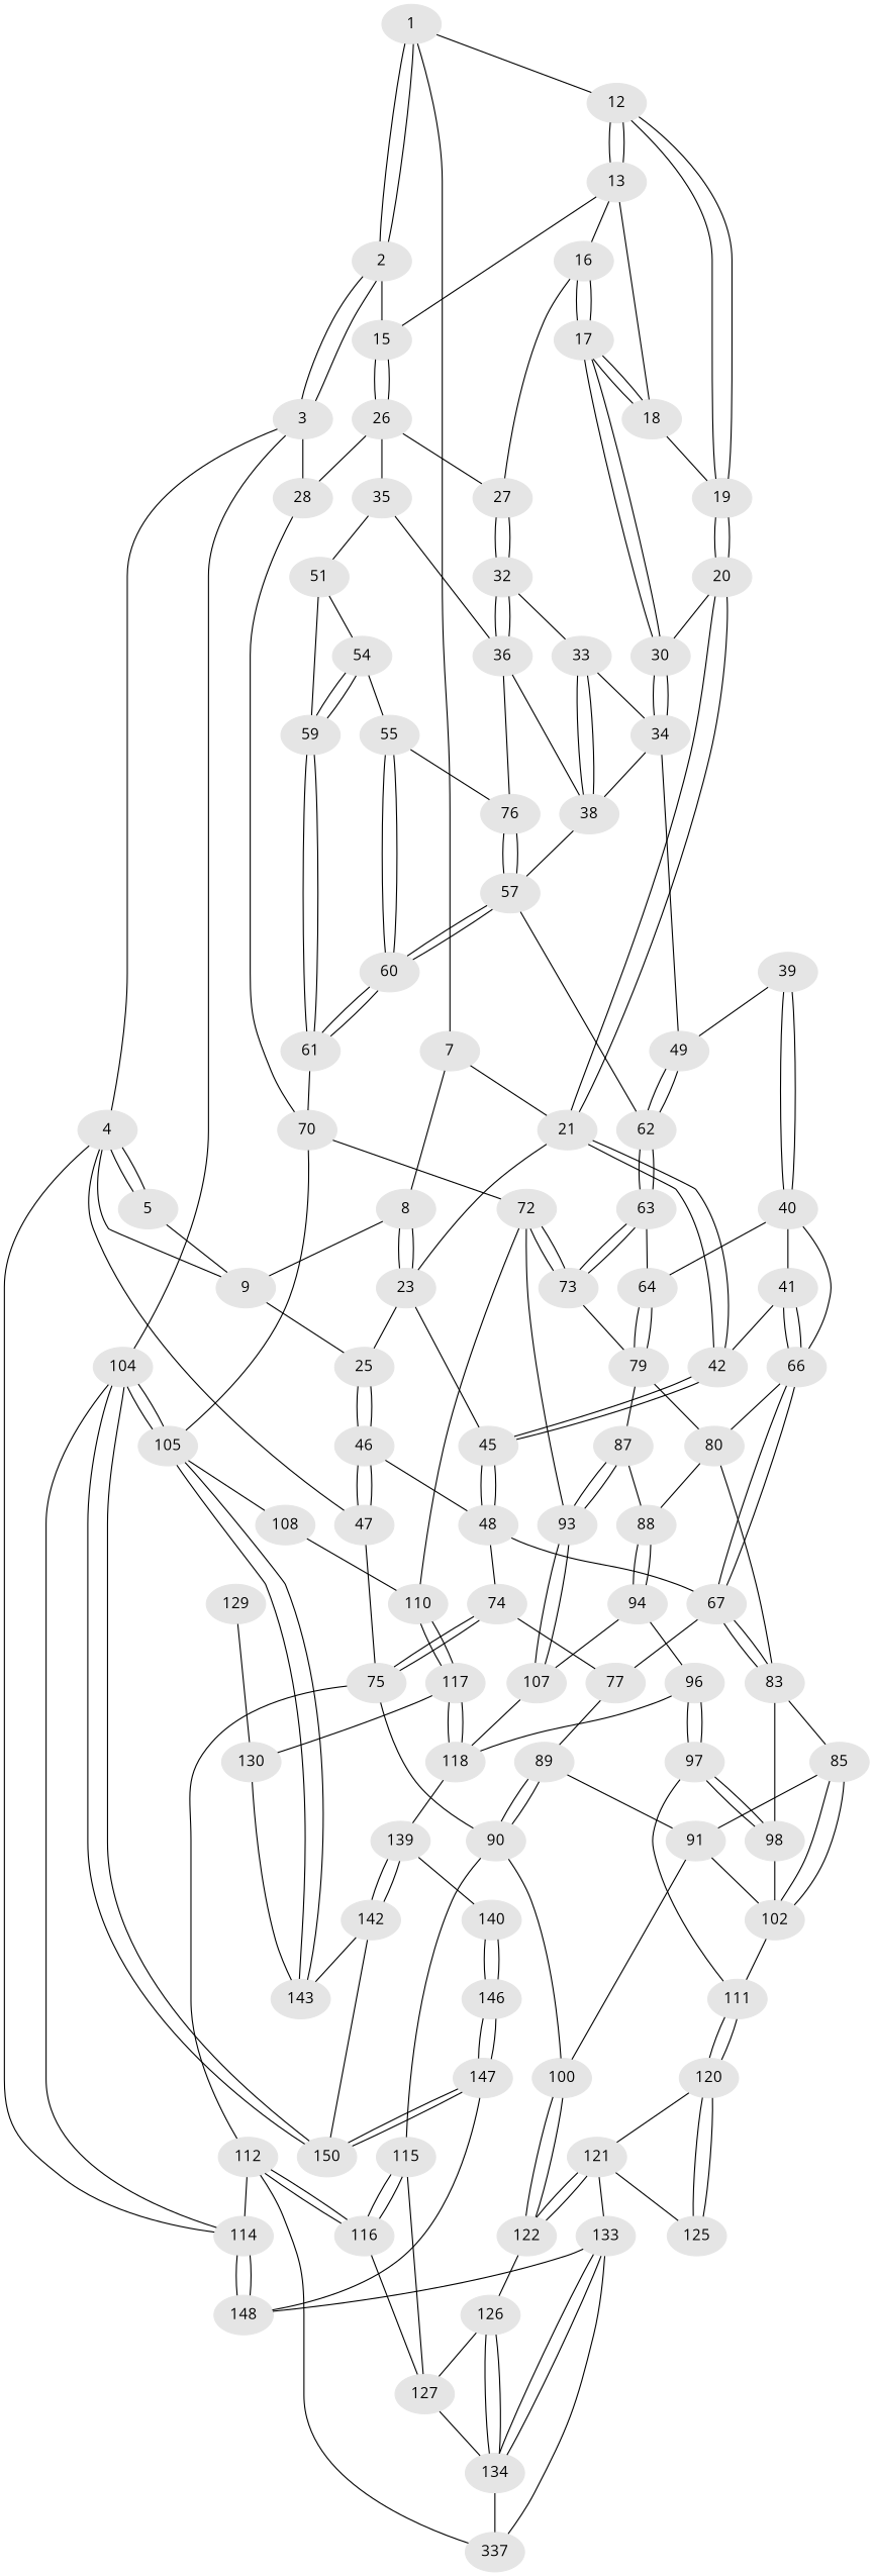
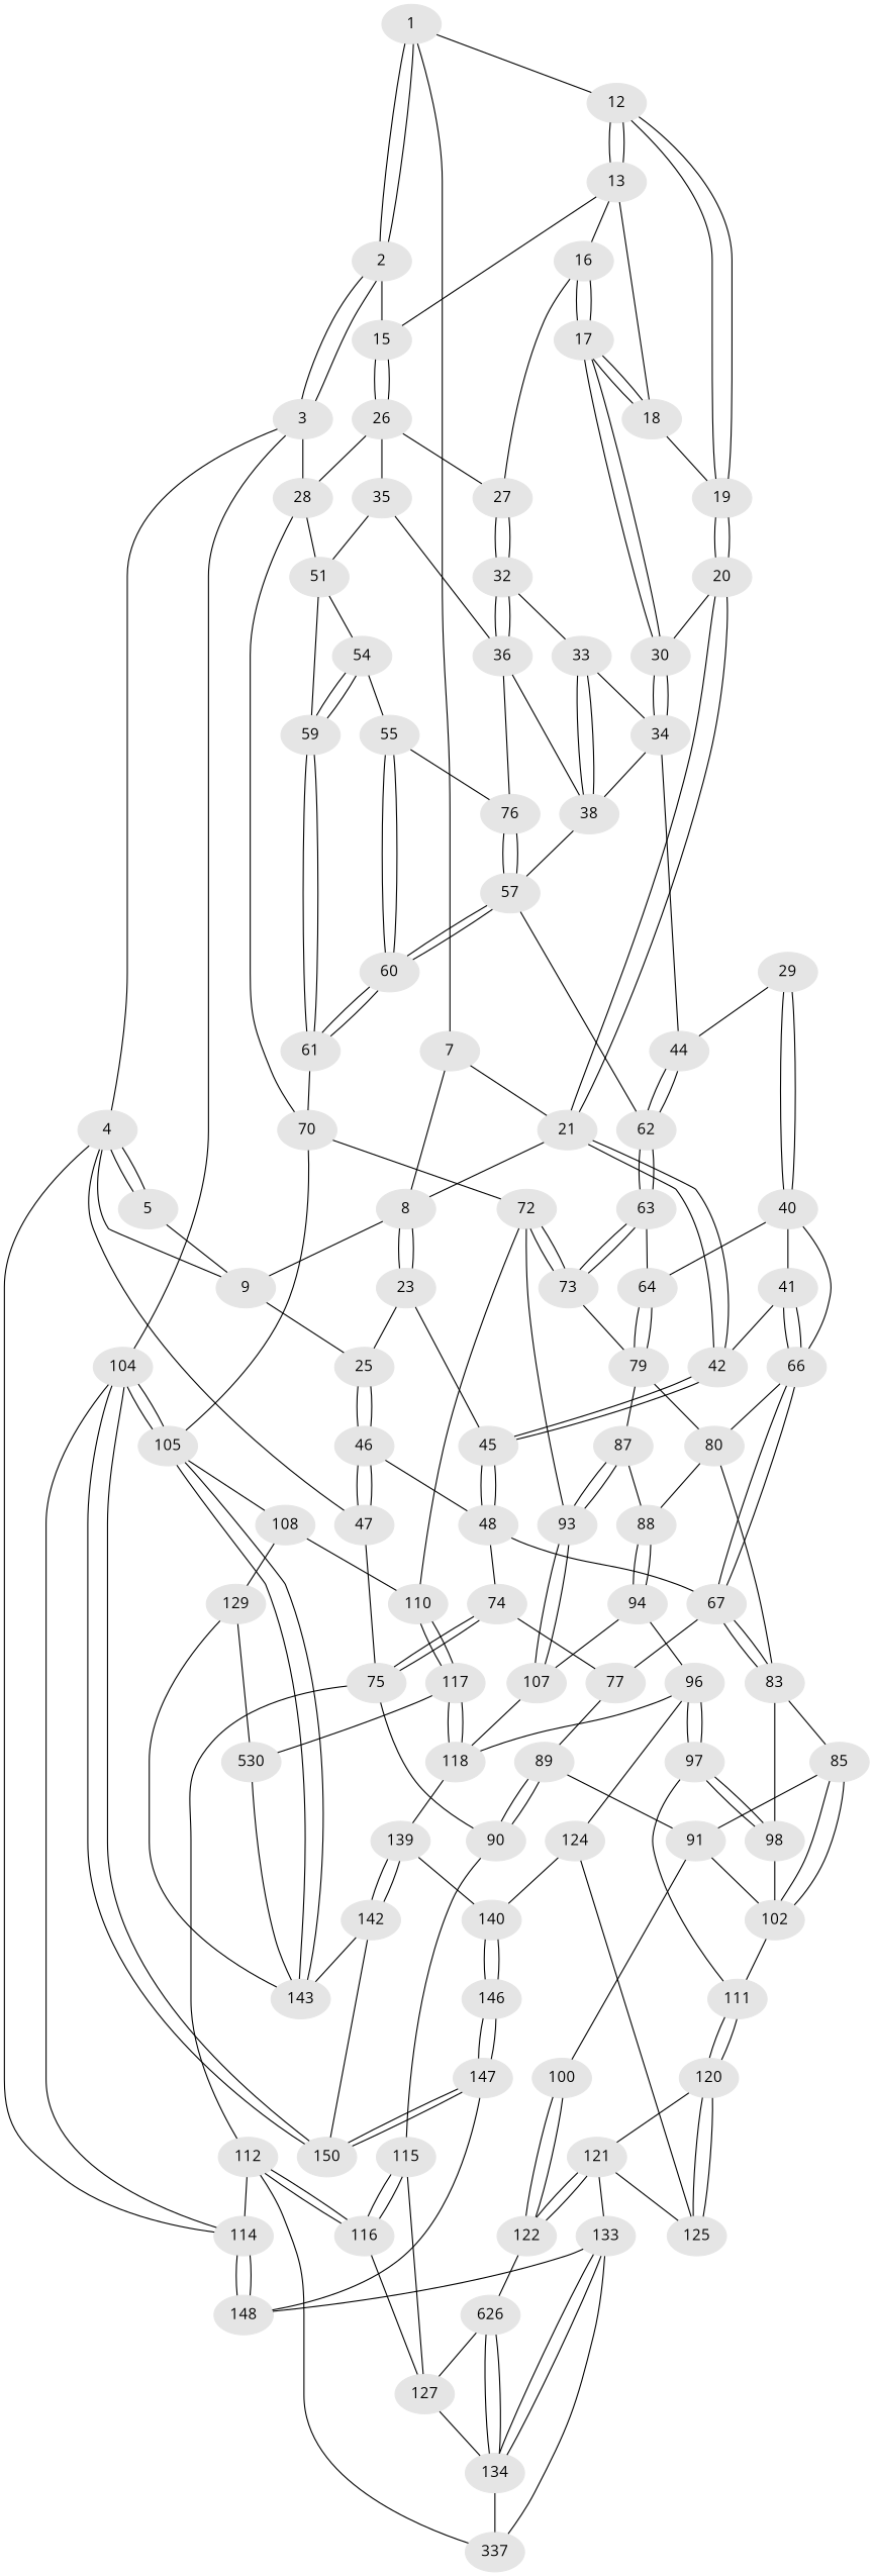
  graph {
    fontname="Open Sans"
    node [color=gray90 fontname="Open Sans" style=filled]
    edge [fontname="Open Sans"]
    1 [super="+6"]
    2
    7
    12
    3
    15
    8
    21 [super="+22"]
    13 [super="+14"]
    19
    4 [super="+11"]
    28 [super="+50"]
    104
    26 [super="+29"]
    5
    9 [super="+10"]
    47
    114
    51 [super="+52"]
    70 [super="+71"]
    105 [super="+106"]
    150
    25
    75 [super="+76"]
    148
    23 [super="+24"]
    42
    45
    46
    16
    18
    20
    17
    27
    35
    30 [super="+31"]
    32
    34 [super="+43"]
    48 [super="+49"]
    36 [super="+37"]
    33
    54
    59
    72 [super="+92"]
    38 [super="+53"]
-   44 [label=49]
-   39
+   44
+   39 [label=29]
    40 [super="+65"]
    n49 [label=76]
    57 [super="+58"]
    62
    60
    41
    64
    66 [super="+69"]
    79 [super="+81"]
    67 [super="+68"]
    80 [super="+82"]
    63
    74
    90 [super="+101"]
    112 [super="+113"]
    77 [super="+78"]
    83 [super="+84"]
    55
    61
    73
    87
    88
    89
    85 [super="+86"]
    98
    93
    110
    108 [super="+109"]
    143 [super="+144"]
    107 [super="+119"]
    117 [super="+131"]
    100
    115
    116
    n82 [label=337]
    91 [super="+99"]
    102 [super="+103"]
    94 [super="+95"]
    111
    96 [super="+123"]
    122
    127 [super="+135"]
    118 [super="+128"]
    97
+   124
    139
    125
    140 [super="+141"]
    120
-   126
+   126 [label=626]
    129 [super="+138"]
-   130
+   130 [label=530]
    121 [super="+132"]
    134 [super="+136"]
    142 [super="+145"]
    133 [super="+149"]
    146
    147
    1 -- 2
    1 -- 2
    1 -- 7
    1 -- 12
    2 -- 3
    2 -- 3
    2 -- 15
    7 -- 8
    7 -- 21
    12 -- 13
    12 -- 13
    12 -- 19
    12 -- 19
    3 -- 4
    3 -- 28
    3 -- 104
    15 -- 26
    15 -- 26
    8 -- 9
    8 -- 23
    8 -- 23
-   21 -- 23
+   21 -- 8
    21 -- 42
    21 -- 42
    13 -- 15
    13 -- 16
    13 -- 18
    19 -- 20
    19 -- 20
    4 -- 5
    4 -- 5
    4 -- 9
    4 -- 47
    4 -- 114
+   28 -- 51
    28 -- 70
    104 -- 114
    104 -- 105
    104 -- 105
    104 -- 150
    104 -- 150
    26 -- 28
    26 -- 27
    26 -- 35
    5 -- 9
    9 -- 25
    47 -- 75
    114 -- 148
    114 -- 148
    51 -- 54
    51 -- 59
    70 -- 105
    70 -- 72
    105 -- 108
    105 -- 143
    105 -- 143
    25 -- 46
    25 -- 46
    75 -- 90
    75 -- 112
    23 -- 25
    23 -- 45
    42 -- 45
    42 -- 45
    45 -- 48
    45 -- 48
    46 -- 47
    46 -- 47
    46 -- 48
    16 -- 17
    16 -- 17
    16 -- 27
    18 -- 19
    20 -- 21
    20 -- 21
    20 -- 30
    17 -- 18
    17 -- 18
    17 -- 30
    17 -- 30
    27 -- 32
    27 -- 32
    35 -- 51
    35 -- 36
    30 -- 34
    30 -- 34
    32 -- 36
    32 -- 36
    32 -- 33
    34 -- 38
    34 -- 44
    48 -- 67
    48 -- 74
    36 -- 38
    36 -- n49
    33 -- 34
    33 -- 38
    33 -- 38
    54 -- 59
    54 -- 59
    54 -- 55
    59 -- 61
    59 -- 61
    72 -- 73
    72 -- 73
    72 -- 93
    72 -- 110
    38 -- 57
    44 -- 62
    44 -- 62
    39 -- 44
    39 -- 40
    39 -- 40
    40 -- 41
    40 -- 64
    40 -- 66
    n49 -- 57
    n49 -- 57
    57 -- 62
    57 -- 60
    57 -- 60
    62 -- 63
    62 -- 63
    60 -- 61
    60 -- 61
    41 -- 42
    41 -- 66
    41 -- 66
    64 -- 79
    64 -- 79
    66 -- 67
    66 -- 67
    66 -- 80
    79 -- 80
    79 -- 87
    67 -- 77
    67 -- 83
    67 -- 83
    80 -- 83
    80 -- 88
    63 -- 64
    63 -- 73
    63 -- 73
    74 -- 75
    74 -- 75
    74 -- 77
-   90 -- 100
    90 -- 115
    112 -- 114
    112 -- 116
    112 -- 116
    112 -- n82
    77 -- 89
    83 -- 85
    83 -- 98
    55 -- n49
    55 -- 60
    55 -- 60
    61 -- 70
    73 -- 79
    87 -- 88
    87 -- 93
    87 -- 93
    88 -- 94
    88 -- 94
    89 -- 90
    89 -- 90
    89 -- 91
    85 -- 91
    85 -- 102
    85 -- 102
    98 -- 102
    93 -- 107
    93 -- 107
    110 -- 117
    110 -- 117
    108 -- 110
+   108 -- 129 [weight=2]
    107 -- 118
    117 -- 118
    117 -- 118
    117 -- 130
    100 -- 122
    100 -- 122
    115 -- 116
    115 -- 116
    115 -- 127
    116 -- 127
    91 -- 100
    91 -- 102
    102 -- 111
    94 -- 107 [weight=2]
    94 -- 96
    111 -- 120
    111 -- 120
    96 -- 118
    96 -- 97
    96 -- 97
+   96 -- 124
    122 -- 126
    127 -- 134
    118 -- 139
    97 -- 98
    97 -- 98
    97 -- 111
+   124 -- 125
+   124 -- 140
    139 -- 140
    139 -- 142
    139 -- 142
    140 -- 146 [weight=2]
    140 -- 146
    120 -- 125
    120 -- 125
    120 -- 121
    126 -- 127
    126 -- 134
    126 -- 134
+   129 -- 143
    129 -- 130
    130 -- 143
    121 -- 122
    121 -- 122
    121 -- 125
    121 -- 133
    134 -- n82
    142 -- 150
    142 -- 143
    133 -- 148
    133 -- n82
    133 -- 134
    133 -- 134
    146 -- 147
    146 -- 147
    147 -- 150
    147 -- 150
    147 -- 148
  }
